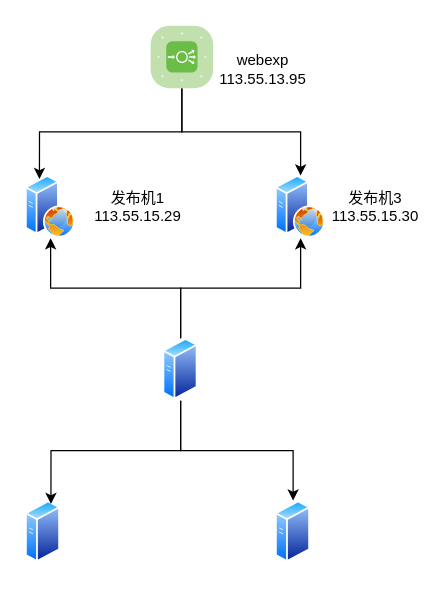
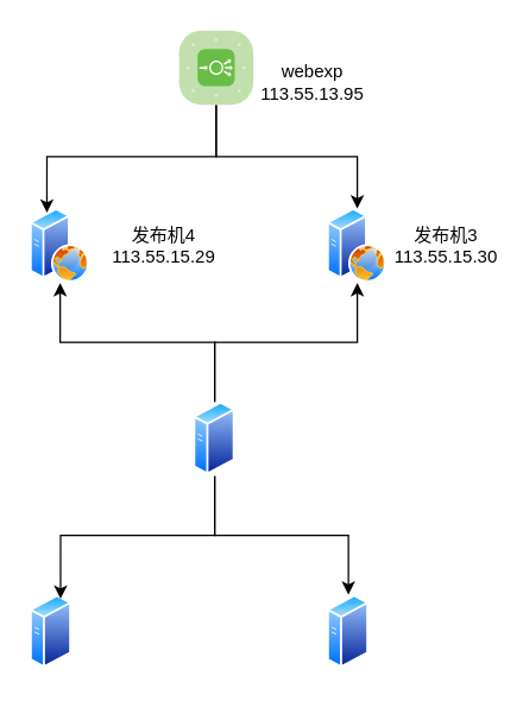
  <mxCell id="0" />
  <mxCell id="1" parent="0" />
  <mxCell id="2" value="" style="group" vertex="1" connectable="0" parent="1"><mxGeometry x="20" y="140" width="120" height="50" as="geometry" /></mxCell>
  <mxCell id="3" value="" style="image;aspect=fixed;perimeter=ellipsePerimeter;html=1;align=center;shadow=0;dashed=0;spacingTop=3;image=img/lib/active_directory/web_server.svg;" vertex="1" parent="2"><mxGeometry width="40" height="50" as="geometry" /></mxCell>
- <mxCell id="4" value="发布机1&lt;br&gt;113.55.15.29" style="text;html=1;align=center;verticalAlign=middle;whiteSpace=wrap;rounded=0;" vertex="1" parent="2"><mxGeometry x="60" y="10" width="60" height="30" as="geometry" /></mxCell>
+ <mxCell id="4" value="发布机4&lt;br&gt;113.55.15.29" style="text;html=1;align=center;verticalAlign=middle;whiteSpace=wrap;rounded=0;" vertex="1" parent="2"><mxGeometry x="60" y="10" width="60" height="30" as="geometry" /></mxCell>
  <mxCell id="5" value="" style="group" vertex="1" connectable="0" parent="1"><mxGeometry x="220" y="140" width="110" height="50" as="geometry" /></mxCell>
  <mxCell id="6" value="" style="image;aspect=fixed;perimeter=ellipsePerimeter;html=1;align=center;shadow=0;dashed=0;spacingTop=3;image=img/lib/active_directory/web_server.svg;" vertex="1" parent="5"><mxGeometry width="40" height="50" as="geometry" /></mxCell>
  <mxCell id="7" value="发布机3&lt;br&gt;113.55.15.30" style="text;html=1;align=center;verticalAlign=middle;whiteSpace=wrap;rounded=0;" vertex="1" parent="5"><mxGeometry x="50" y="10" width="60" height="30" as="geometry" /></mxCell>
  <mxCell id="8" value="" style="group" vertex="1" connectable="0" parent="1"><mxGeometry x="20" y="400" width="120" height="50" as="geometry" /></mxCell>
  <mxCell id="9" value="" style="image;aspect=fixed;perimeter=ellipsePerimeter;html=1;align=center;shadow=0;dashed=0;spacingTop=3;image=img/lib/active_directory/generic_server.svg;" vertex="1" parent="8"><mxGeometry width="28.0" height="50" as="geometry" /></mxCell>
  <mxCell id="10" value="" style="group" vertex="1" connectable="0" parent="1"><mxGeometry x="220" y="400" width="110" height="50" as="geometry" /></mxCell>
  <mxCell id="11" value="" style="image;aspect=fixed;perimeter=ellipsePerimeter;html=1;align=center;shadow=0;dashed=0;spacingTop=3;image=img/lib/active_directory/generic_server.svg;" vertex="1" parent="10"><mxGeometry width="28.0" height="50" as="geometry" /></mxCell>
  <mxCell id="12" style="edgeStyle=orthogonalEdgeStyle;rounded=0;orthogonalLoop=1;jettySize=auto;html=1;exitX=0.5;exitY=0;exitDx=0;exitDy=0;" edge="1" parent="1" source="21" target="3"><mxGeometry relative="1" as="geometry" /></mxCell>
  <mxCell id="13" style="edgeStyle=orthogonalEdgeStyle;rounded=0;orthogonalLoop=1;jettySize=auto;html=1;exitX=0.5;exitY=0;exitDx=0;exitDy=0;entryX=0.5;entryY=1;entryDx=0;entryDy=0;" edge="1" parent="1" source="21" target="6"><mxGeometry relative="1" as="geometry" /></mxCell>
  <mxCell id="14" style="edgeStyle=orthogonalEdgeStyle;rounded=0;orthogonalLoop=1;jettySize=auto;html=1;exitX=0.5;exitY=1;exitDx=0;exitDy=0;entryX=0.75;entryY=0;entryDx=0;entryDy=0;" edge="1" parent="1" source="21" target="9"><mxGeometry relative="1" as="geometry" /></mxCell>
  <mxCell id="15" style="edgeStyle=orthogonalEdgeStyle;rounded=0;orthogonalLoop=1;jettySize=auto;html=1;exitX=0.5;exitY=1;exitDx=0;exitDy=0;entryX=0.5;entryY=0;entryDx=0;entryDy=0;" edge="1" parent="1" source="21" target="11"><mxGeometry relative="1" as="geometry" /></mxCell>
  <mxCell id="16" style="edgeStyle=orthogonalEdgeStyle;rounded=0;orthogonalLoop=1;jettySize=auto;html=1;exitX=0.5;exitY=1;exitDx=0;exitDy=0;exitPerimeter=0;entryX=0.25;entryY=0;entryDx=0;entryDy=0;" edge="1" parent="1" source="18" target="3"><mxGeometry relative="1" as="geometry" /></mxCell>
  <mxCell id="17" style="edgeStyle=orthogonalEdgeStyle;rounded=0;orthogonalLoop=1;jettySize=auto;html=1;exitX=0.5;exitY=1;exitDx=0;exitDy=0;exitPerimeter=0;entryX=0.5;entryY=0;entryDx=0;entryDy=0;" edge="1" parent="1" source="18" target="6"><mxGeometry relative="1" as="geometry" /></mxCell>
  <mxCell id="18" value="" style="verticalLabelPosition=bottom;sketch=0;html=1;fillColor=#6ABD46;strokeColor=#ffffff;verticalAlign=top;align=center;points=[[0.085,0.085,0],[0.915,0.085,0],[0.915,0.915,0],[0.085,0.915,0],[0.25,0,0],[0.5,0,0],[0.75,0,0],[1,0.25,0],[1,0.5,0],[1,0.75,0],[0.75,1,0],[0.5,1,0],[0.25,1,0],[0,0.75,0],[0,0.5,0],[0,0.25,0]];pointerEvents=1;shape=mxgraph.cisco_safe.compositeIcon;bgIcon=mxgraph.cisco_safe.architecture.generic_appliance;resIcon=mxgraph.cisco_safe.architecture.load_balancer;" vertex="1" parent="1"><mxGeometry x="120" y="20" width="50" height="50" as="geometry" /></mxCell>
  <mxCell id="19" value="webexp&lt;div&gt;113.55.13.95&lt;/div&gt;" style="text;html=1;align=center;verticalAlign=middle;whiteSpace=wrap;rounded=0;" vertex="1" parent="1"><mxGeometry x="180" y="40" width="60" height="30" as="geometry" /></mxCell>
  <mxCell id="20" value="" style="group" vertex="1" connectable="0" parent="1"><mxGeometry x="130" y="270" width="120" height="50" as="geometry" /></mxCell>
  <mxCell id="21" value="" style="image;aspect=fixed;perimeter=ellipsePerimeter;html=1;align=center;shadow=0;dashed=0;spacingTop=3;image=img/lib/active_directory/generic_server.svg;" vertex="1" parent="20"><mxGeometry width="28.0" height="50" as="geometry" /></mxCell>
